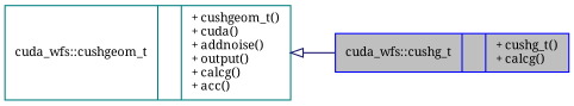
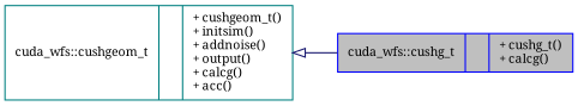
  digraph {
    rankdir=LR
    fontname="Noto Serif"
    node [fontname="Noto Serif" fontsize=10 shape=record]
    n1 [color=blue fillcolor=grey75 fontcolor=black height=0.2 label="{cuda_wfs::cushg_t\n||+ cushg_t()\l+ calcg()\l}" style=filled width=0.4]
-   n2 [color=teal height=0.2 label="{cuda_wfs::cushgeom_t\n||+ cushgeom_t()\l+ cuda()\l+ addnoise()\l+ output()\l+ calcg()\l+ acc()\l}" width=0.4]
+   n2 [color=teal height=0.2 label="{cuda_wfs::cushgeom_t\n||+ cushgeom_t()\l+ initsim()\l+ addnoise()\l+ output()\l+ calcg()\l+ acc()\l}" width=0.4]
    n2 -> n1 [arrowtail=onormal color=midnightblue dir=back fontname="Noto Serif" fontsize=10 labelfontname=Helvetica labelfontsize=10 style=solid]
  }
